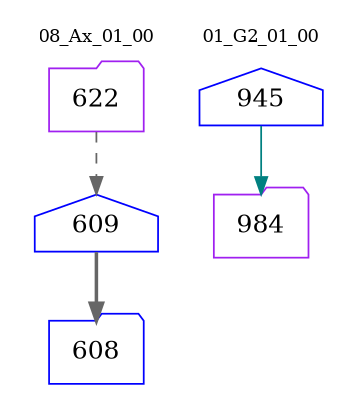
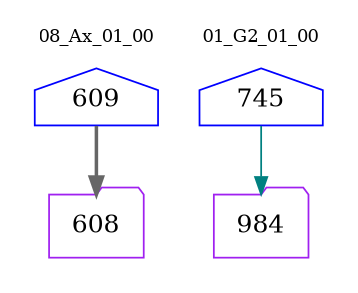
  digraph {
    node [color=purple shape=folder]
    edge [color=gray40]
-   n1 [label=622]
    n2 [color=blue label=609 shape=house]
-   n3 [color=blue label=608]
-   n4 [color=blue label=945 shape=house]
+   n3 [label=608]
+   n4 [color=blue label=745 shape=house]
    n5 [label=984]
    subgraph cluster_1 {
      color=white
      fontsize=10
      label="08_Ax_01_00"
-     n1
      n2
      n3
    }
    subgraph cluster_2 {
      color=white
      fontsize=10
      label="01_G2_01_00"
      n4
      n5
    }
-   n1 -> n2 [style=dashed]
    n2 -> n3 [style=bold]
    n4 -> n5 [color=teal style=solid]
  }
